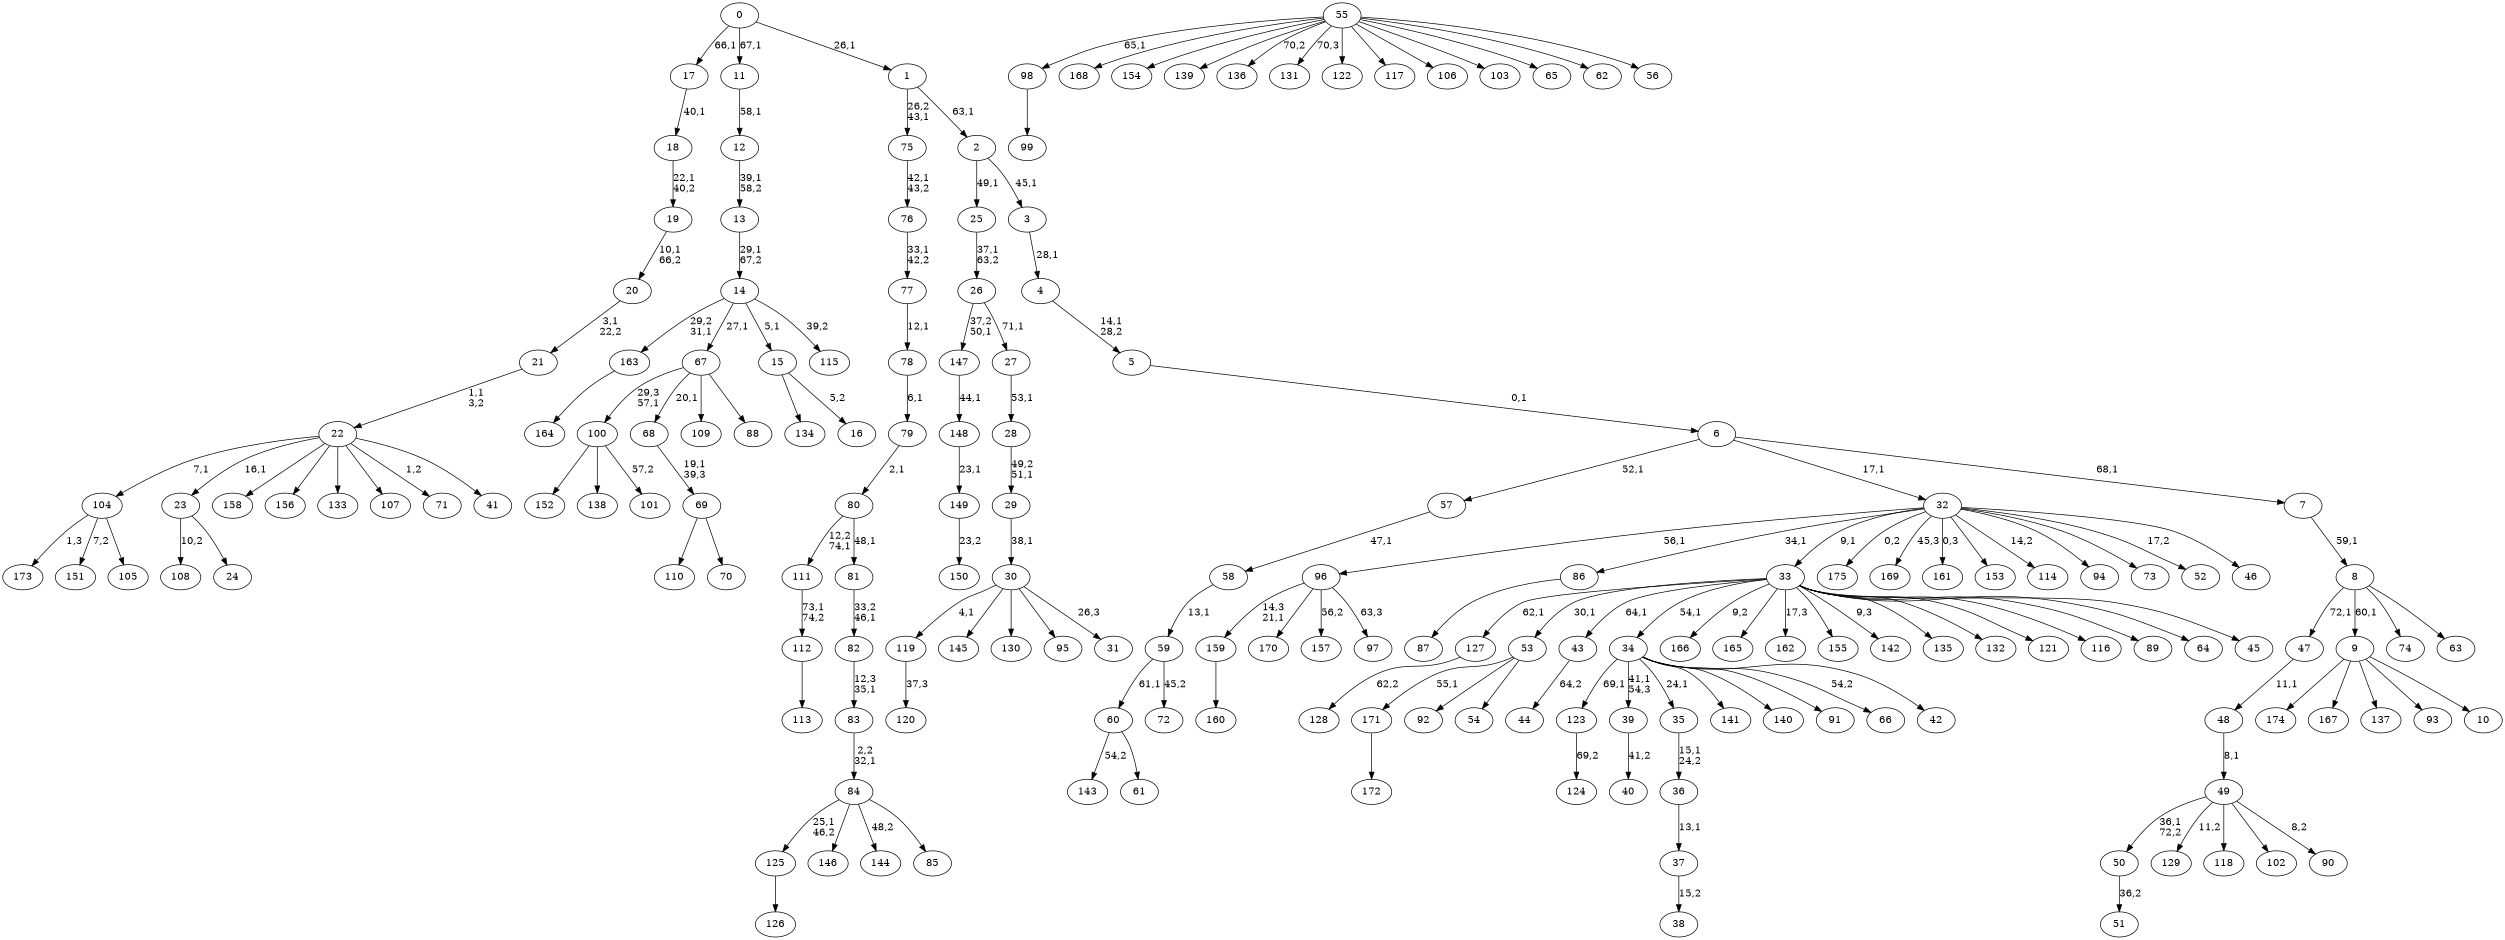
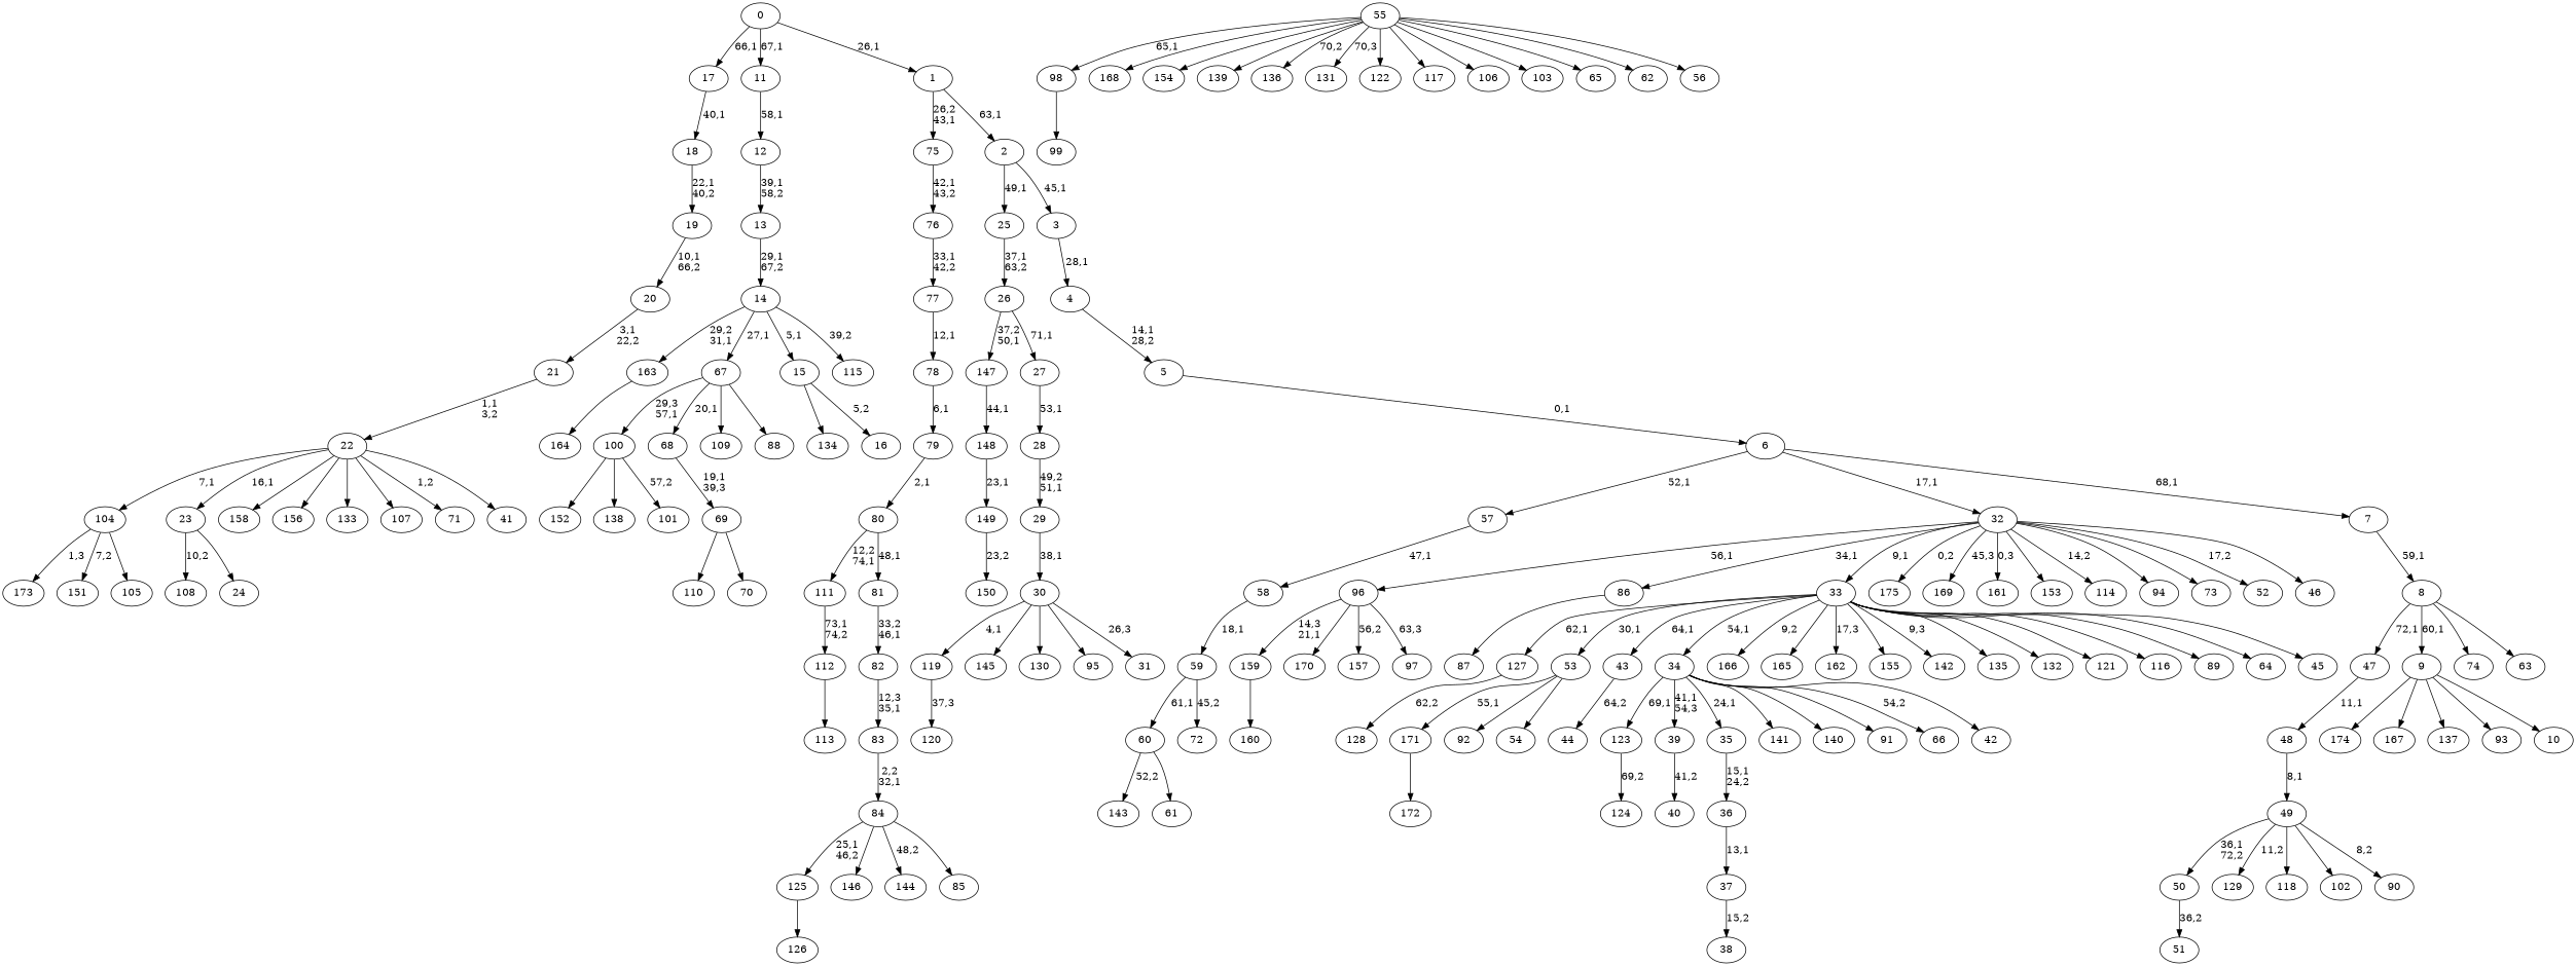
  digraph {
    171
    172
    163
    164
    159
    160
    149
    150
    148
    147
    127
    128
    125
    126
    123
    124
    119
    120
    112
    113
    111
    104
    173
    151
    105
    100
    152
    138
    101
    98
    99
    96
    170
    157
    97
    86
    87
    84
    146
    144
    85
    83
    82
    81
    80
    79
    78
    77
    76
    75
    69
    110
    70
    68
    67
    109
    88
    60
    143
    61
    59
    72
    58
    57
    55
    168
    154
    139
    136
    131
    122
    117
    106
    103
    65
    62
    56
    53
    92
    54
    50
    51
    49
    129
    118
    102
    90
    48
    47
    43
    44
    39
    40
    37
    38
    36
    35
    34
    141
    140
    91
    66
    42
    33
    166
    165
    162
    155
    142
    135
    132
    121
    116
    89
    64
    45
    32
    175
    169
    161
    153
    114
    94
    73
    52
    46
    30
    145
    130
    95
    31
    29
    28
    27
    26
    25
    23
    108
    24
    22
    158
    156
    133
    107
    71
    41
    21
    20
    19
    18
    17
    15
    134
    16
    14
    115
    13
    12
    11
    9
    174
    167
    137
    93
    10
    8
    74
    63
    7
    6
    5
    4
    3
    2
    1
    0
    171 -> 172
    163 -> 164
    159 -> 160
    149 -> 150 [label="23,2"]
    148 -> 149 [label="23,1"]
    147 -> 148 [label="44,1"]
    127 -> 128 [label="62,2"]
    125 -> 126
    123 -> 124 [label="69,2"]
    119 -> 120 [label="37,3"]
    112 -> 113
    111 -> 112 [label="73,1\n74,2"]
    104 -> 173 [label="1,3"]
    104 -> 151 [label="7,2"]
    104 -> 105
    100 -> 152
    100 -> 138
    100 -> 101 [label="57,2"]
    98 -> 99
    96 -> 159 [label="14,3\n21,1"]
    96 -> 170
    96 -> 157 [label="56,2"]
    96 -> 97 [label="63,3"]
    86 -> 87
    84 -> 125 [label="25,1\n46,2"]
    84 -> 146
    84 -> 144 [label="48,2"]
    84 -> 85
    83 -> 84 [label="2,2\n32,1"]
    82 -> 83 [label="12,3\n35,1"]
    81 -> 82 [label="33,2\n46,1"]
    80 -> 111 [label="12,2\n74,1"]
    80 -> 81 [label="48,1"]
    79 -> 80 [label="2,1"]
    78 -> 79 [label="6,1"]
    77 -> 78 [label="12,1"]
    76 -> 77 [label="33,1\n42,2"]
    75 -> 76 [label="42,1\n43,2"]
    69 -> 110
    69 -> 70
    68 -> 69 [label="19,1\n39,3"]
    67 -> 100 [label="29,3\n57,1"]
    67 -> 68 [label="20,1"]
    67 -> 109
    67 -> 88
-   60 -> 143 [label="54,2"]
+   60 -> 143 [label="52,2"]
    60 -> 61
    59 -> 60 [label="61,1"]
    59 -> 72 [label="45,2"]
-   58 -> 59 [label="13,1"]
+   58 -> 59 [label="18,1"]
    57 -> 58 [label="47,1"]
    55 -> 98 [label="65,1"]
    55 -> 168
    55 -> 154
    55 -> 139
    55 -> 136 [label="70,2"]
    55 -> 131 [label="70,3"]
    55 -> 122
    55 -> 117
    55 -> 106
    55 -> 103
    55 -> 65
    55 -> 62
    55 -> 56
    53 -> 171 [label="55,1"]
    53 -> 92
    53 -> 54
    50 -> 51 [label="36,2"]
    49 -> 50 [label="36,1\n72,2"]
    49 -> 129 [label="11,2"]
    49 -> 118
    49 -> 102
    49 -> 90 [label="8,2"]
    48 -> 49 [label="8,1"]
    47 -> 48 [label="11,1"]
    43 -> 44 [label="64,2"]
    39 -> 40 [label="41,2"]
    37 -> 38 [label="15,2"]
    36 -> 37 [label="13,1"]
    35 -> 36 [label="15,1\n24,2"]
    34 -> 123 [label="69,1"]
    34 -> 39 [label="41,1\n54,3"]
    34 -> 35 [label="24,1"]
    34 -> 141
    34 -> 140
    34 -> 91
    34 -> 66 [label="54,2"]
    34 -> 42
    33 -> 127 [label="62,1"]
    33 -> 53 [label="30,1"]
    33 -> 43 [label="64,1"]
    33 -> 34 [label="54,1"]
    33 -> 166 [label="9,2"]
    33 -> 165
    33 -> 162 [label="17,3"]
    33 -> 155
    33 -> 142 [label="9,3"]
    33 -> 135
    33 -> 132
    33 -> 121
    33 -> 116
    33 -> 89
    33 -> 64
    33 -> 45
    32 -> 96 [label="56,1"]
    32 -> 86 [label="34,1"]
    32 -> 33 [label="9,1"]
    32 -> 175 [label="0,2"]
    32 -> 169 [label="45,3"]
    32 -> 161 [label="0,3"]
    32 -> 153
    32 -> 114 [label="14,2"]
    32 -> 94
    32 -> 73
    32 -> 52 [label="17,2"]
    32 -> 46
    30 -> 119 [label="4,1"]
    30 -> 145
    30 -> 130
    30 -> 95
    30 -> 31 [label="26,3"]
    29 -> 30 [label="38,1"]
    28 -> 29 [label="49,2\n51,1"]
    27 -> 28 [label="53,1"]
    26 -> 147 [label="37,2\n50,1"]
    26 -> 27 [label="71,1"]
    25 -> 26 [label="37,1\n63,2"]
    23 -> 108 [label="10,2"]
    23 -> 24
    22 -> 104 [label="7,1"]
    22 -> 23 [label="16,1"]
    22 -> 158
    22 -> 156
    22 -> 133
    22 -> 107
    22 -> 71 [label="1,2"]
    22 -> 41
    21 -> 22 [label="1,1\n3,2"]
    20 -> 21 [label="3,1\n22,2"]
    19 -> 20 [label="10,1\n66,2"]
    18 -> 19 [label="22,1\n40,2"]
    17 -> 18 [label="40,1"]
    15 -> 134
    15 -> 16 [label="5,2"]
    14 -> 163 [label="29,2\n31,1"]
    14 -> 67 [label="27,1"]
    14 -> 15 [label="5,1"]
    14 -> 115 [label="39,2"]
    13 -> 14 [label="29,1\n67,2"]
    12 -> 13 [label="39,1\n58,2"]
    11 -> 12 [label="58,1"]
    9 -> 174
    9 -> 167
    9 -> 137
    9 -> 93
    9 -> 10
    8 -> 47 [label="72,1"]
    8 -> 9 [label="60,1"]
    8 -> 74
    8 -> 63
    7 -> 8 [label="59,1"]
    6 -> 57 [label="52,1"]
    6 -> 32 [label="17,1"]
    6 -> 7 [label="68,1"]
    5 -> 6 [label="0,1"]
    4 -> 5 [label="14,1\n28,2"]
    3 -> 4 [label="28,1"]
    2 -> 25 [label="49,1"]
    2 -> 3 [label="45,1"]
    1 -> 75 [label="26,2\n43,1"]
    1 -> 2 [label="63,1"]
    0 -> 17 [label="66,1"]
    0 -> 11 [label="67,1"]
    0 -> 1 [label="26,1"]
  }
